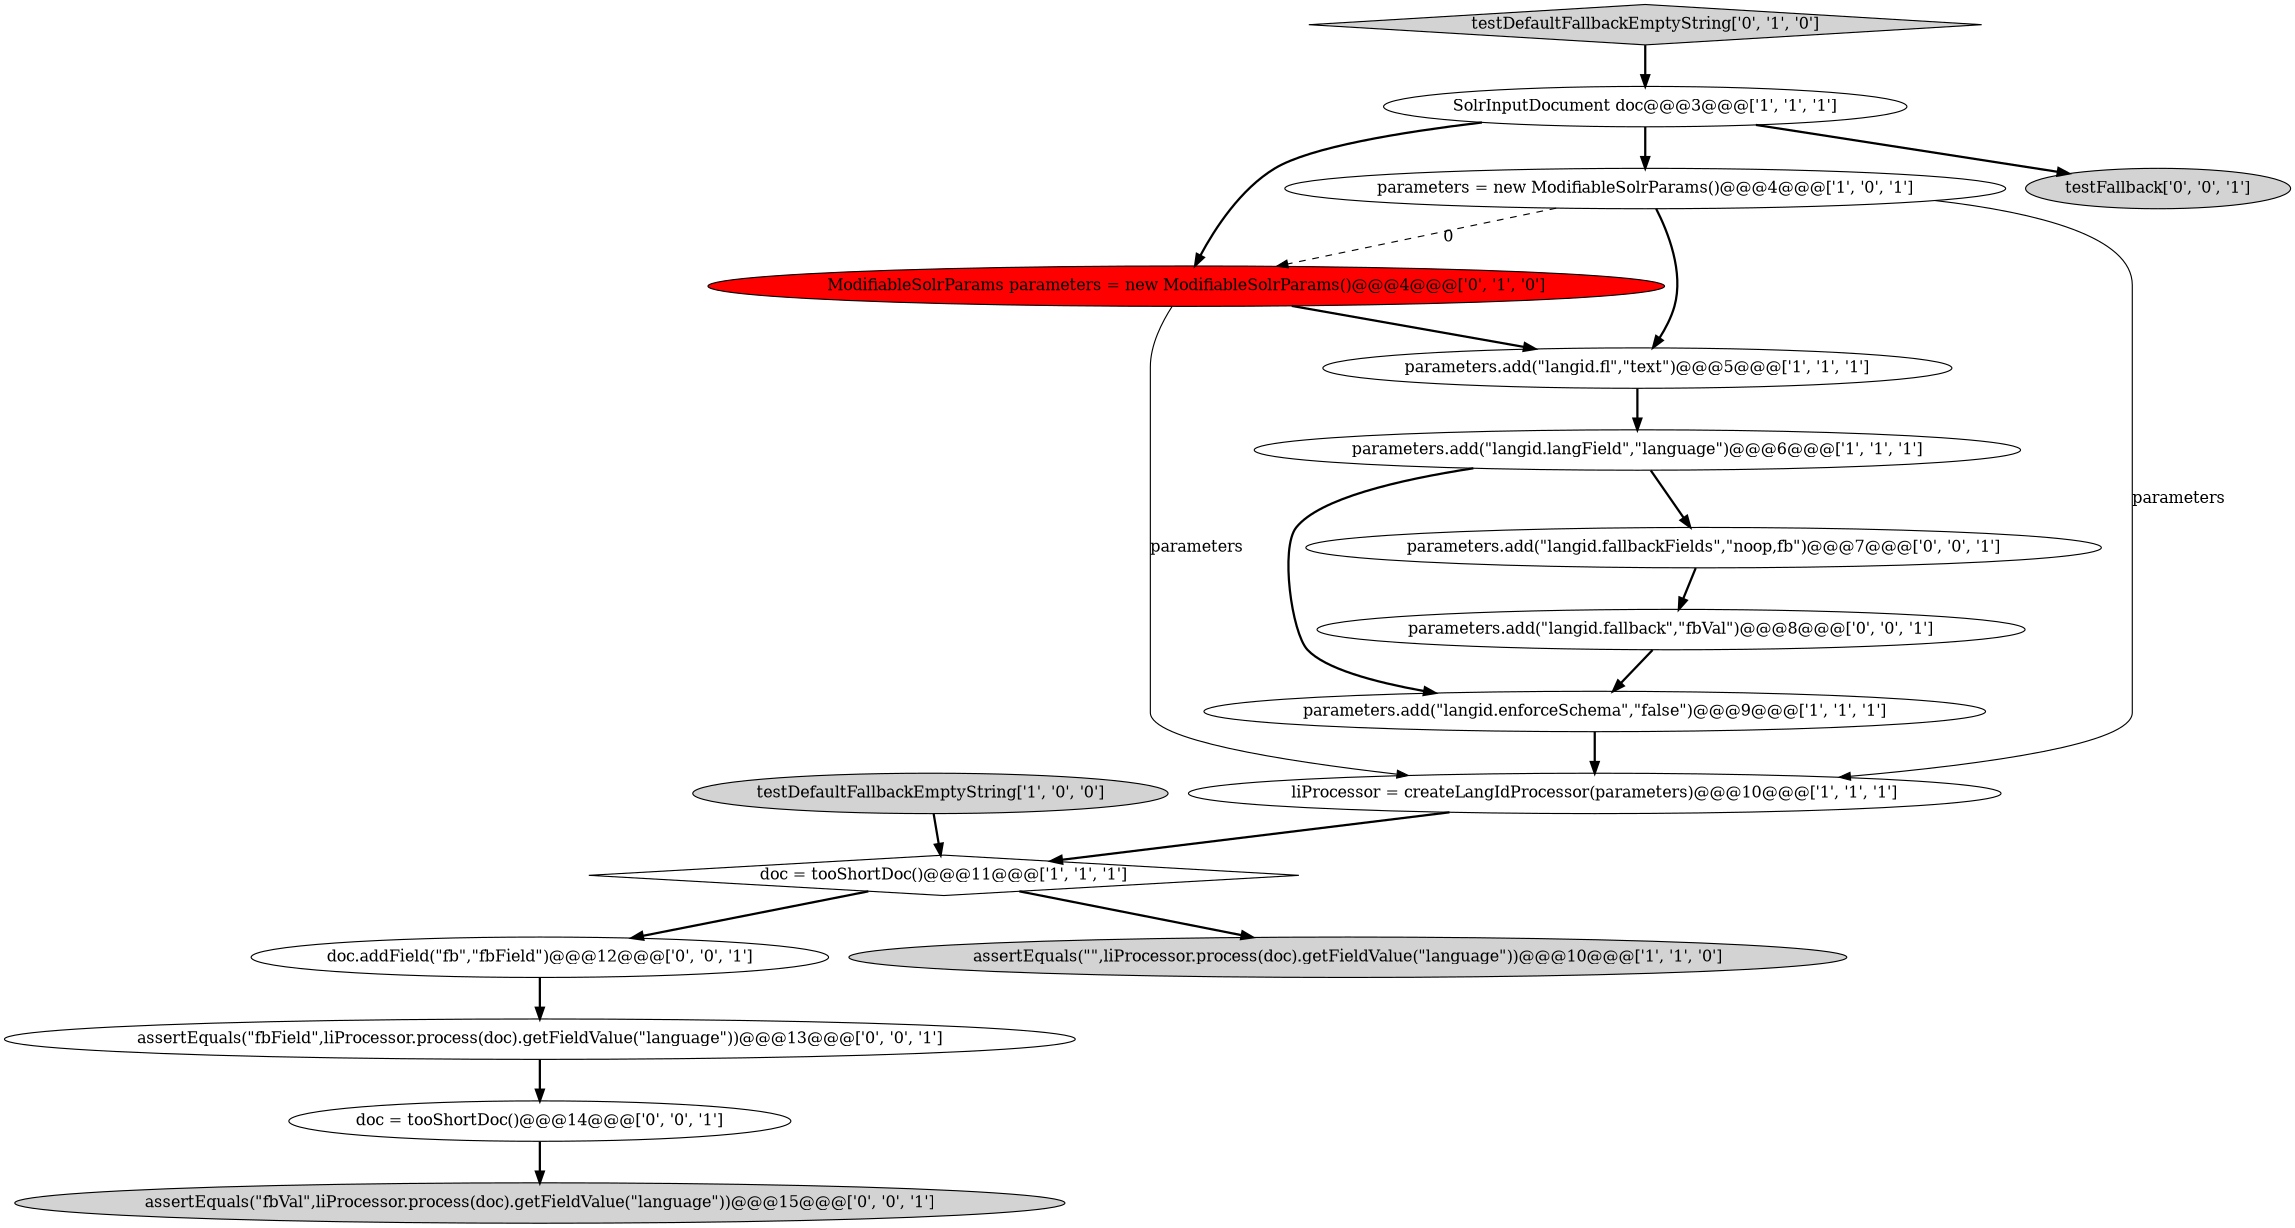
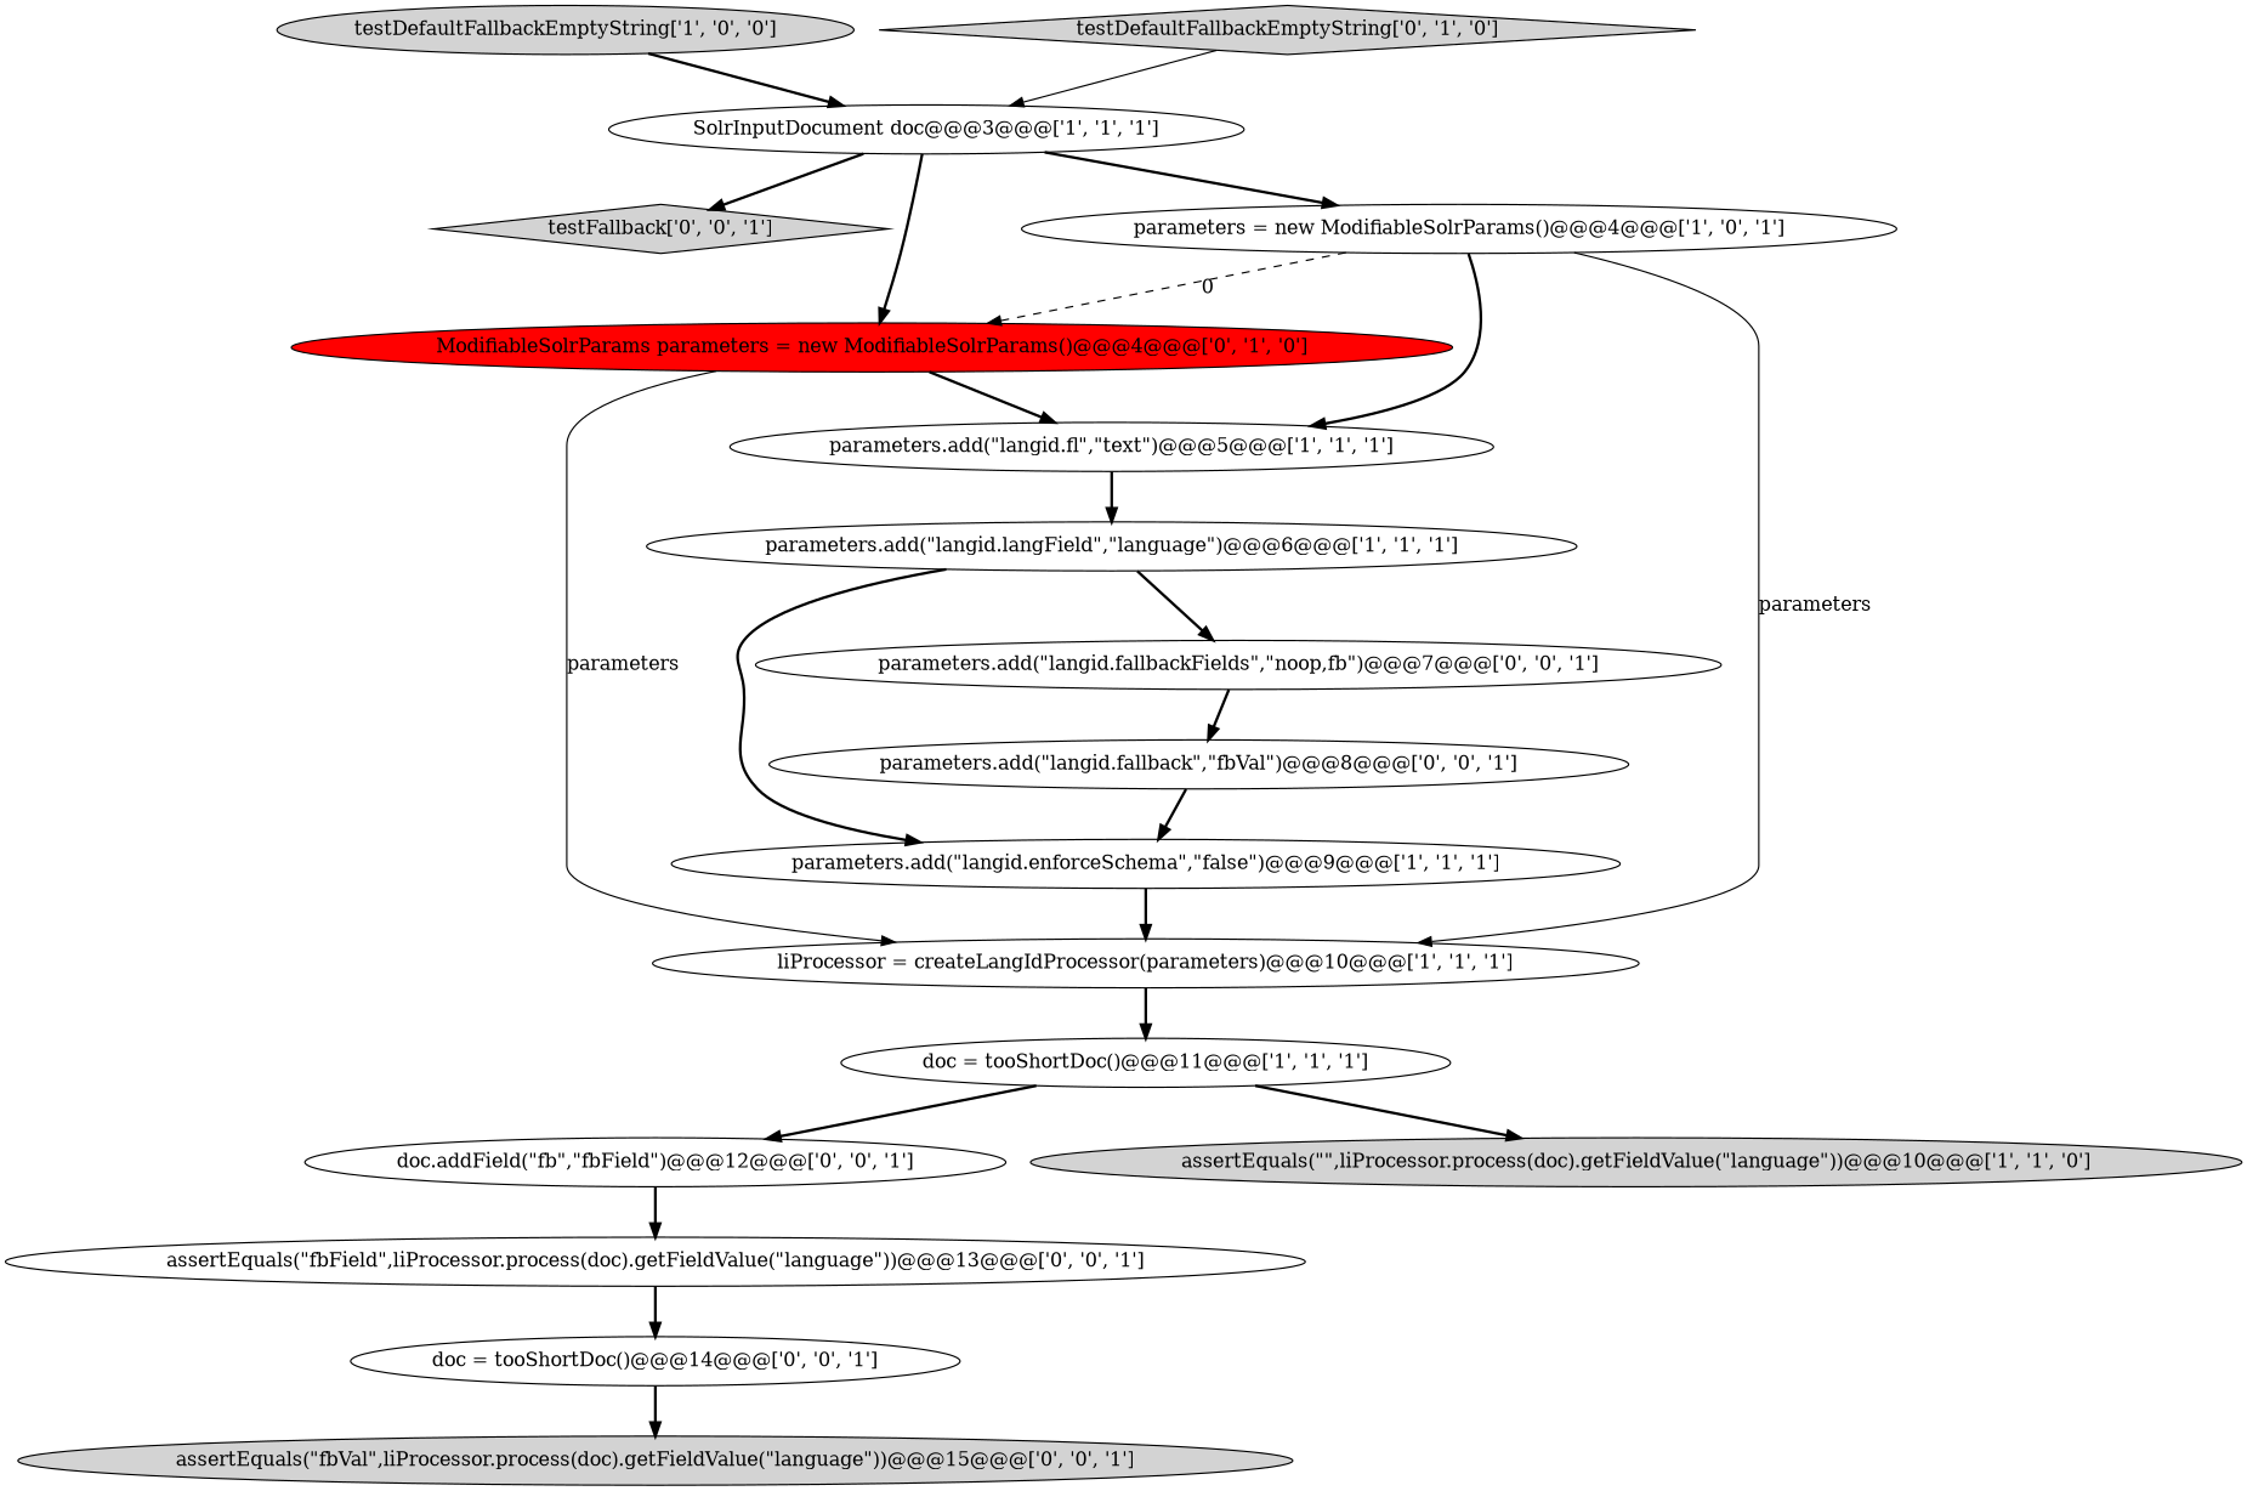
  digraph {
    node [fillcolor=white shape=ellipse style=filled]
    edge [style=bold]
    n1 [fillcolor=lightgray label="testDefaultFallbackEmptyString['1', '0', '0']"]
    n2 [label="SolrInputDocument doc@@@3@@@['1', '1', '1']"]
-   n3 [fillcolor=lightgray label="testFallback['0', '0', '1']"]
+   n3 [fillcolor=lightgray label="testFallback['0', '0', '1']" shape=diamond]
    n4 [fillcolor=red label="ModifiableSolrParams parameters = new ModifiableSolrParams()@@@4@@@['0', '1', '0']"]
    n5 [label="parameters = new ModifiableSolrParams()@@@4@@@['1', '0', '1']"]
    n6 [fillcolor=lightgray label="testDefaultFallbackEmptyString['0', '1', '0']" shape=diamond]
    n7 [fillcolor=lightgray label="assertEquals(\"fbVal\",liProcessor.process(doc).getFieldValue(\"language\"))@@@15@@@['0', '0', '1']"]
    n8 [label="parameters.add(\"langid.fallbackFields\",\"noop,fb\")@@@7@@@['0', '0', '1']"]
    n9 [label="parameters.add(\"langid.fallback\",\"fbVal\")@@@8@@@['0', '0', '1']"]
    n10 [label="parameters.add(\"langid.enforceSchema\",\"false\")@@@9@@@['1', '1', '1']"]
    n11 [label="liProcessor = createLangIdProcessor(parameters)@@@10@@@['1', '1', '1']"]
-   n12 [label="doc = tooShortDoc()@@@11@@@['1', '1', '1']" shape=diamond]
+   n12 [label="doc = tooShortDoc()@@@11@@@['1', '1', '1']"]
    n13 [label="parameters.add(\"langid.fl\",\"text\")@@@5@@@['1', '1', '1']"]
    n14 [label="parameters.add(\"langid.langField\",\"language\")@@@6@@@['1', '1', '1']"]
    n15 [label="doc = tooShortDoc()@@@14@@@['0', '0', '1']"]
    n16 [label="doc.addField(\"fb\",\"fbField\")@@@12@@@['0', '0', '1']"]
    n17 [fillcolor=lightgray label="assertEquals(\"\",liProcessor.process(doc).getFieldValue(\"language\"))@@@10@@@['1', '1', '0']"]
    n18 [label="assertEquals(\"fbField\",liProcessor.process(doc).getFieldValue(\"language\"))@@@13@@@['0', '0', '1']"]
-   n1 -> n12
+   n1 -> n2
    n2 -> n3
    n2 -> n4
    n2 -> n5
    n4 -> n11 [label=parameters style=solid]
    n4 -> n13
    n5 -> n4 [label=0 style=dashed]
    n5 -> n11 [label=parameters style=solid]
    n5 -> n13
-   n6 -> n2
+   n6 -> n2 [style=solid]
    n8 -> n9
    n9 -> n10
    n10 -> n11
    n11 -> n12
    n12 -> n16
    n12 -> n17
    n13 -> n14
    n14 -> n8
    n14 -> n10
    n15 -> n7
    n16 -> n18
    n18 -> n15
  }
